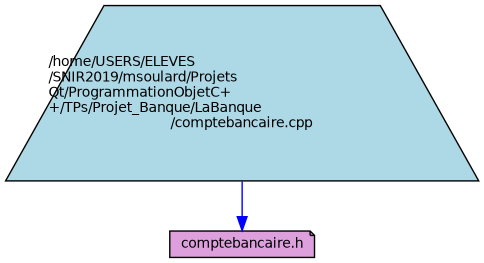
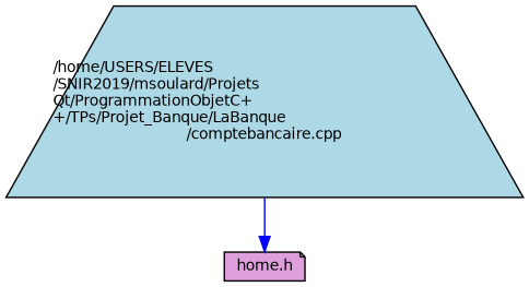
  digraph {
    node [color=black fontname=Helvetica fontsize=10 style=filled]
    n1 [fillcolor=lightblue fontcolor=black height=0.2 label="/home/USERS/ELEVES\l/SNIR2019/msoulard/Projets\lQt/ProgrammationObjetC+\l+/TPs/Projet_Banque/LaBanque\l/comptebancaire.cpp" shape=trapezium width=0.4]
-   n2 [fillcolor=plum height=0.2 label="comptebancaire.h" shape=note width=0.4]
+   n2 [fillcolor=plum height=0.2 label="home.h" shape=note width=0.4]
    n1 -> n2 [color=blue fontname=Helvetica fontsize=10 labelfontname=Helvetica labelfontsize=10 style=solid]
  }
